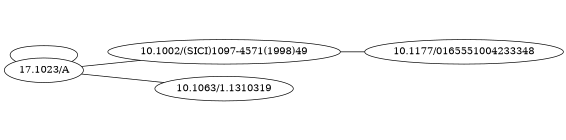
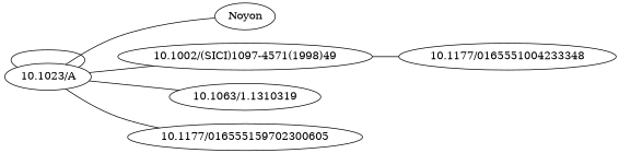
  strict graph {
    rankdir=LR
-   "10.1023/A" [label="17.1023/A"]
+   "10.1023/A"
+   Noyon
    "10.1002/(SICI)1097-4571(1998)49"
    n4 [label="10.1063/1.1310319"]
+   "10.1177/016555159702300605"
    "10.1177/0165551004233348"
    "10.1023/A" -- "10.1023/A"
+   "10.1023/A" -- Noyon
    "10.1023/A" -- "10.1002/(SICI)1097-4571(1998)49"
    "10.1023/A" -- n4
+   "10.1023/A" -- "10.1177/016555159702300605"
    "10.1002/(SICI)1097-4571(1998)49" -- "10.1177/0165551004233348"
  }
